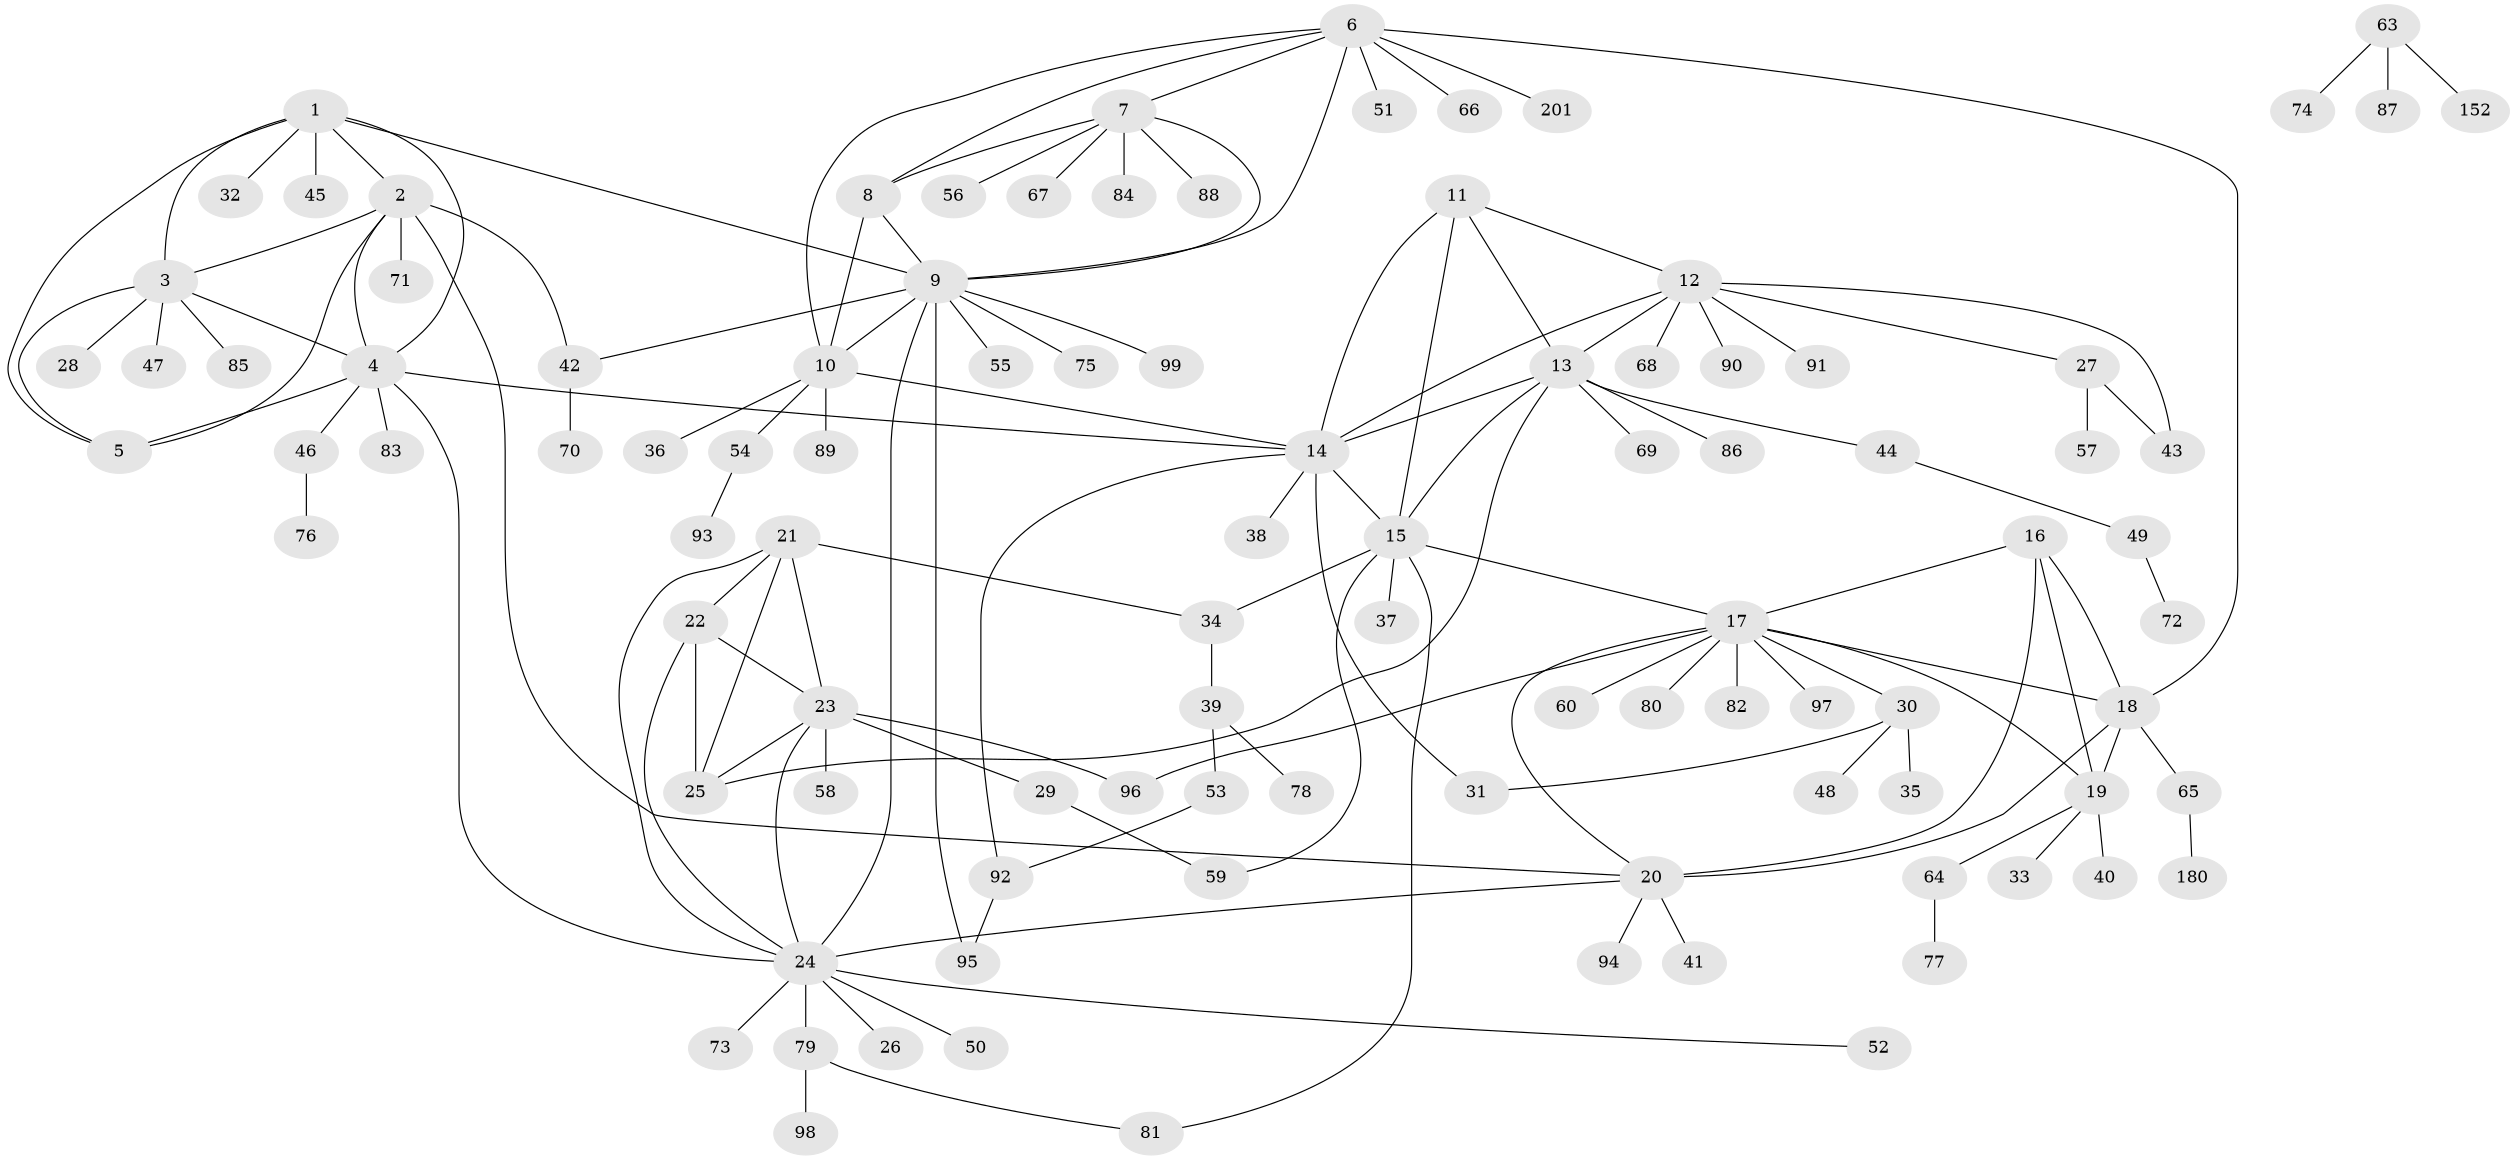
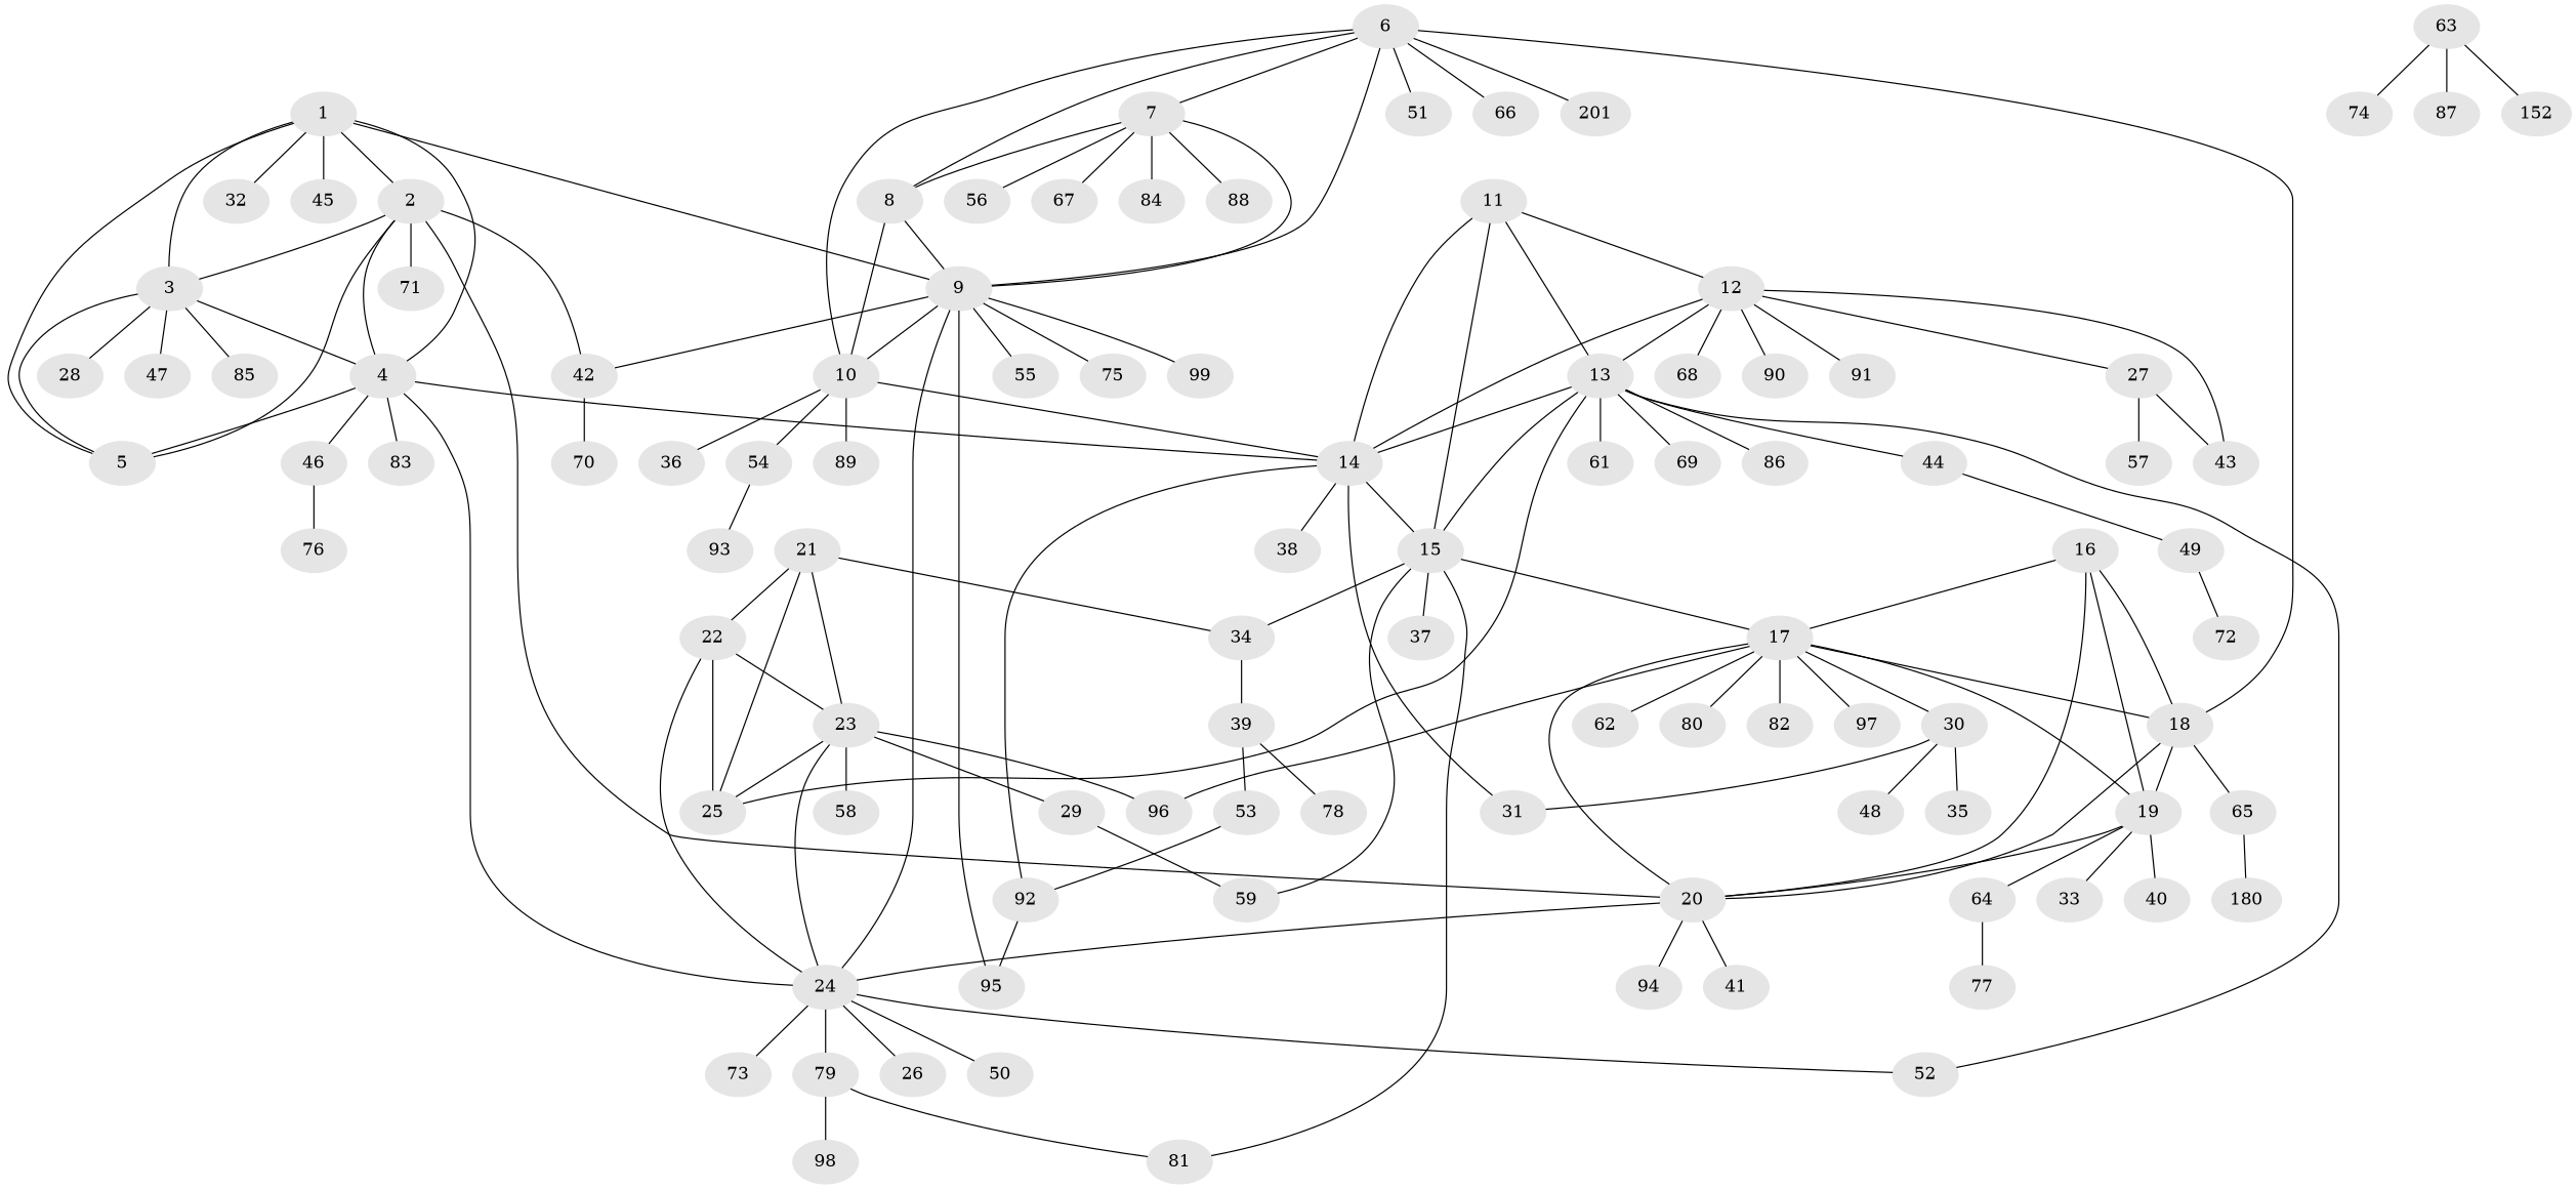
  graph {
    node [color=gray90 style=filled]
    1
    2
    3
    4
    5
    9
    32
    45
    20
    42
    71
    28
    47
    85
    14
    24
    46
    83
    10
    55
    75
    95
    99
    41
    94
    70
    63
    74
    87
    n30 [label=152]
    15
    31
    38
    92
    52
    26
    50
    73
    79
    76
    6
    7
    8
    18
    51
    66
    n47 [label=201]
    56
    67
    84
    88
    36
    54
    89
    19
    65
    93
    11
    12
    13
    27
    68
    90
    91
    43
    25
    44
+   61
    69
    86
    17
    34
    37
    59
    81
    57
    49
    30
-   60
+   60 [label=62]
    80
    82
    96
    97
    39
    16
    33
    40
    64
    35
    48
    n91 [label=180]
    77
    21
    22
    23
    29
    58
    98
    53
    78
    72
    1 -- 2
    1 -- 3
    1 -- 4
    1 -- 5
    1 -- 9
    1 -- 32
    1 -- 45
    2 -- 3
    2 -- 4
    2 -- 5
    2 -- 20
    2 -- 42
    2 -- 71
    3 -- 4
    3 -- 5
    3 -- 28
    3 -- 47
    3 -- 85
    4 -- 5
    4 -- 14
    4 -- 24
    4 -- 46
    4 -- 83
    9 -- 42
    9 -- 24
    9 -- 10
    9 -- 55
    9 -- 75
    9 -- 95
    9 -- 99
    20 -- 24
    20 -- 41
    20 -- 94
    42 -- 70
    14 -- 15
    14 -- 31
    14 -- 38
    14 -- 92
    24 -- 52
    24 -- 26
    24 -- 50
    24 -- 73
    24 -- 79
    46 -- 76
    10 -- 14
    10 -- 36
    10 -- 54
    10 -- 89
    63 -- 74
    63 -- 87
    63 -- n30
    15 -- 17
    15 -- 34
    15 -- 37
    15 -- 59
    15 -- 81
    92 -- 95
    79 -- 81
    79 -- 98
    6 -- 9
    6 -- 10
    6 -- 7
    6 -- 8
    6 -- 18
    6 -- 51
    6 -- 66
    6 -- n47
    7 -- 9
    7 -- 8
    7 -- 56
    7 -- 67
    7 -- 84
    7 -- 88
    8 -- 9
    8 -- 10
    18 -- 20
    18 -- 19
    18 -- 65
    54 -- 93
+   19 -- 20
    19 -- 33
    19 -- 40
    19 -- 64
    65 -- n91
    11 -- 14
    11 -- 15
    11 -- 12
    11 -- 13
    12 -- 14
    12 -- 13
    12 -- 27
    12 -- 68
    12 -- 90
    12 -- 91
    12 -- 43
    13 -- 14
    13 -- 15
+   13 -- 52
    13 -- 25
    13 -- 44
+   13 -- 61
    13 -- 69
    13 -- 86
    27 -- 43
    27 -- 57
    44 -- 49
    17 -- 20
    17 -- 18
    17 -- 19
    17 -- 30
    17 -- 60
    17 -- 80
    17 -- 82
    17 -- 96
    17 -- 97
    34 -- 39
    49 -- 72
    30 -- 31
    30 -- 35
    30 -- 48
    39 -- 53
    39 -- 78
    16 -- 20
    16 -- 18
    16 -- 19
    16 -- 17
    64 -- 77
-   21 -- 24
    21 -- 25
    21 -- 34
    21 -- 22
    21 -- 23
    22 -- 24
    22 -- 25
    22 -- 23
    23 -- 24
    23 -- 25
    23 -- 96
    23 -- 29
    23 -- 58
    29 -- 59
    53 -- 92
  }
